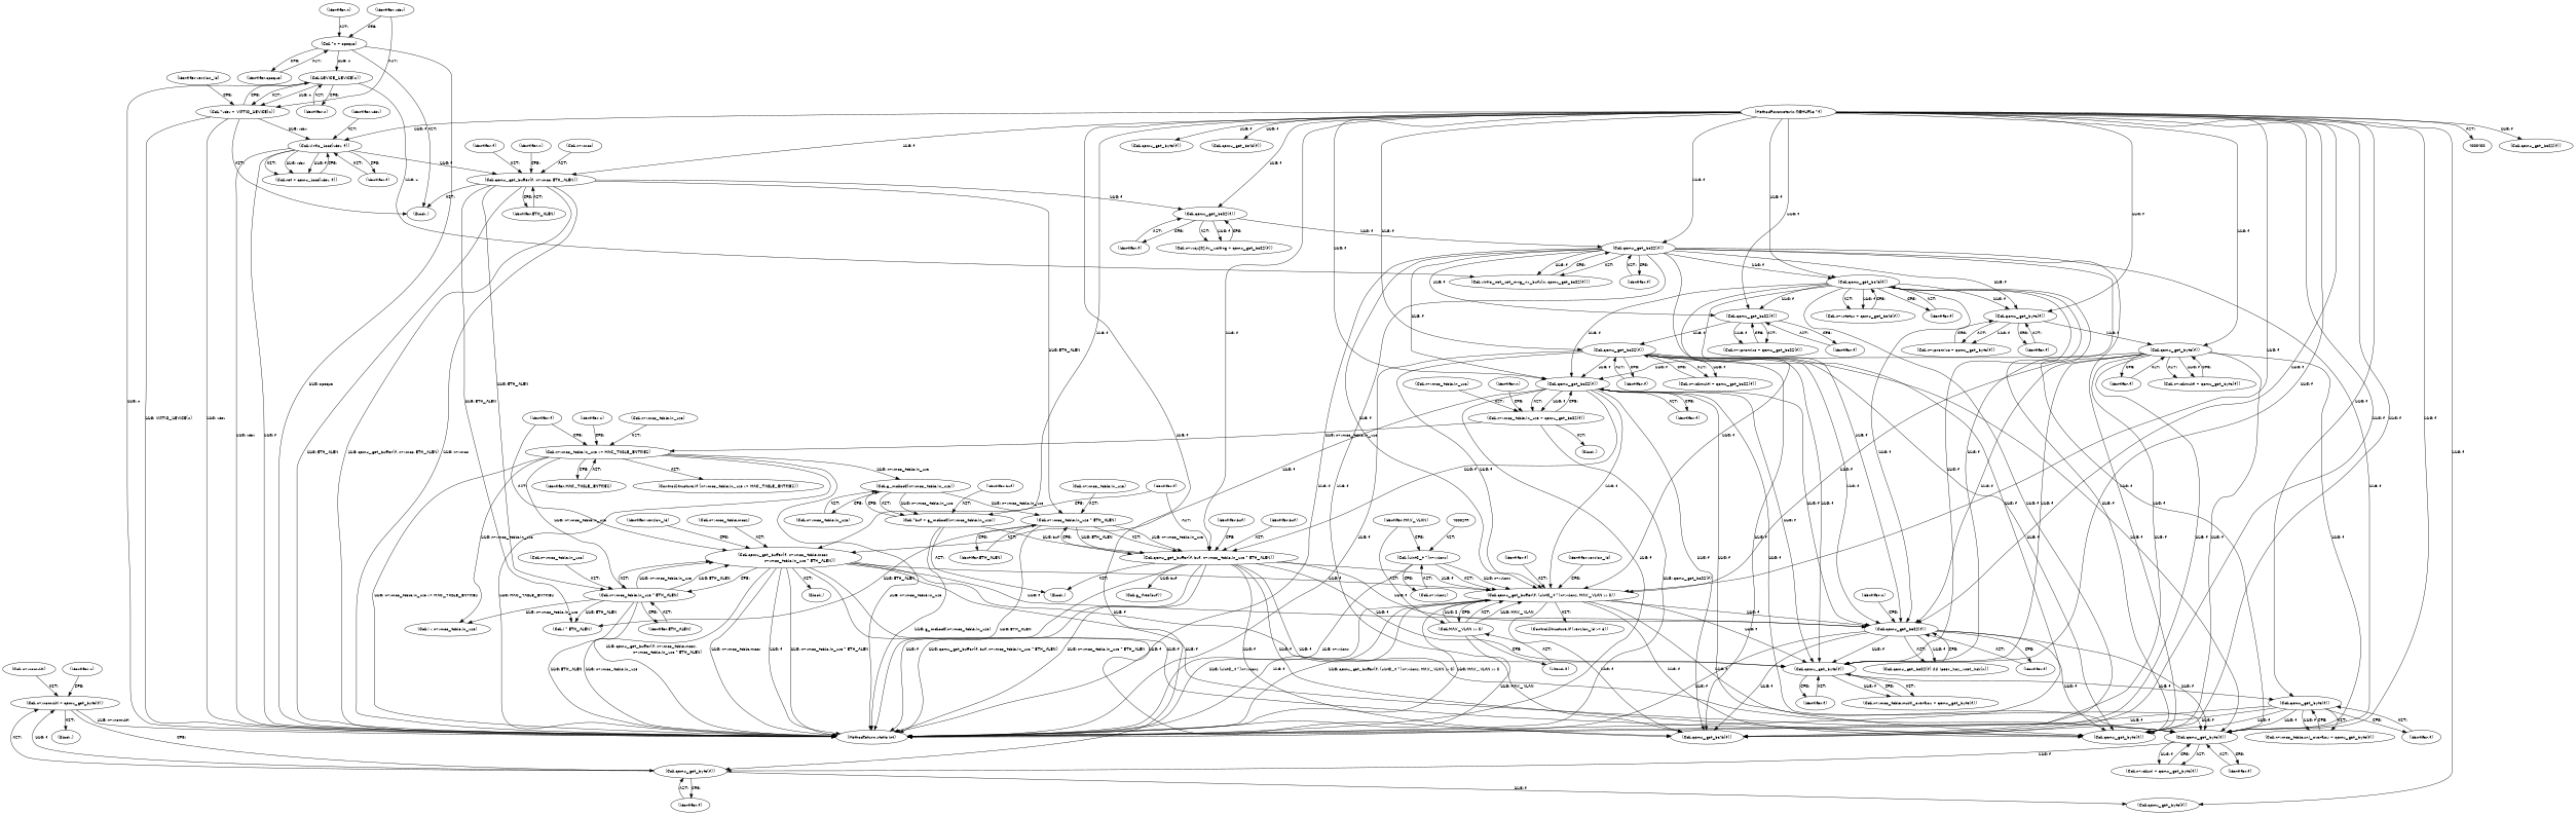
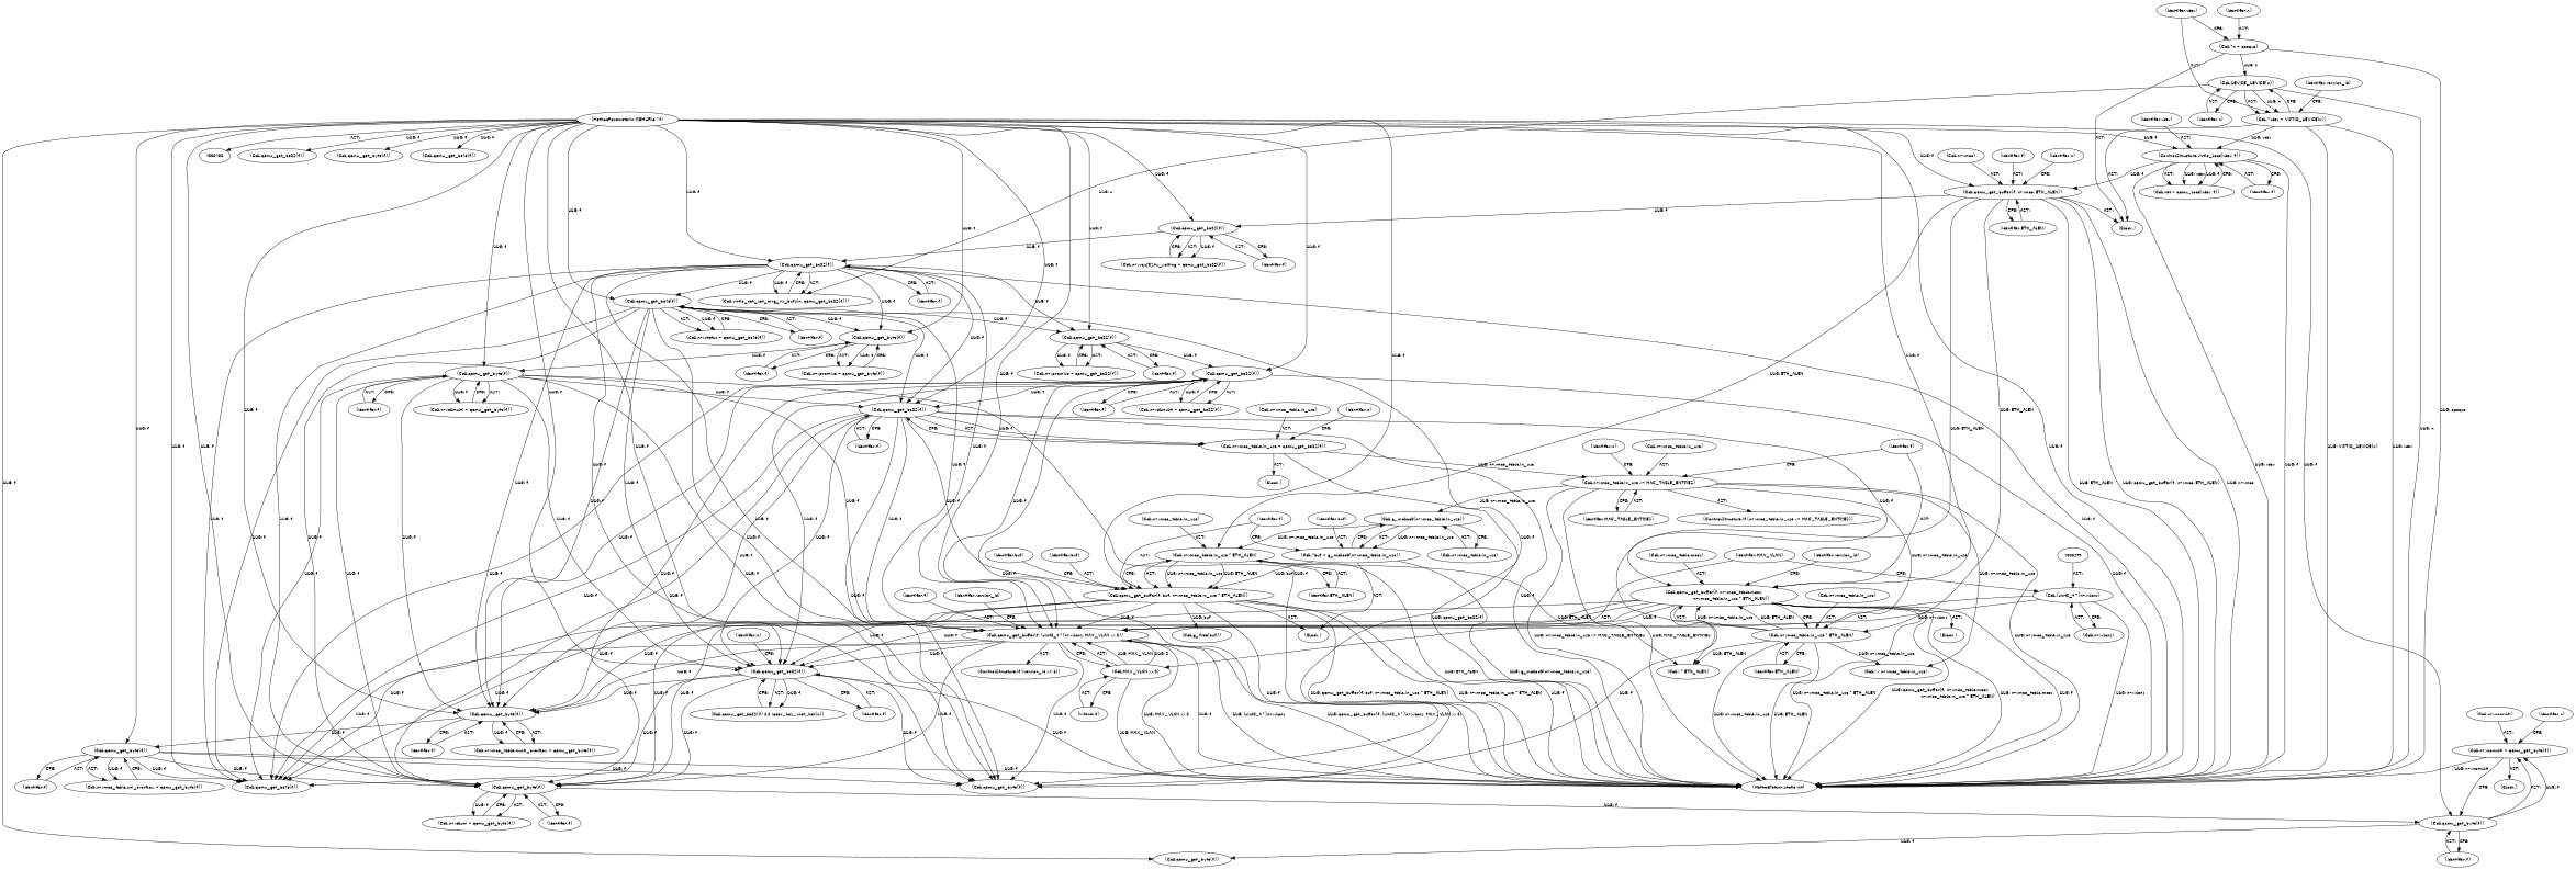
  digraph {
    fontname="Patrick Hand"
    node [fontname="Patrick Hand"]
    edge [fontname="Patrick Hand"]
    n1 [label="(Call,n->nomulti = qemu_get_byte(f))"]
    n2 [label="(Call,qemu_get_byte(f))"]
    n3 [label="(Block,)"]
    n4 [label="(MethodReturn,static int)"]
    n5 [label="(Identifier,f)"]
    n6 [label="(Call,qemu_get_byte(f))"]
    n7 [label="(Call,qemu_get_byte(f))"]
    n8 [label="(Identifier,f)"]
    n9 [label="(Call,n->alluni = qemu_get_byte(f))"]
    n10 [label="(Call,qemu_get_byte(f))"]
    n11 [label="(Call,qemu_get_byte(f))"]
    n12 [label="(Call,qemu_get_be16(f))"]
    n13 [label="(Identifier,f)"]
    n14 [label="(Call,n->mac_table.uni_overflow = qemu_get_byte(f))"]
    n15 [label="(Call,qemu_get_byte(f))"]
    n16 [label="(Call,n->mac_table.multi_overflow = qemu_get_byte(f))"]
    n17 [label="(Identifier,f)"]
    n18 [label="(Call,qemu_get_be32(f))"]
    n19 [label="(Call,qemu_get_buffer(f, (uint8_t *)n->vlans, MAX_VLAN >> 3))"]
    n20 [label="(Call,qemu_get_buffer(f, n->mac_table.macs,\n                            n->mac_table.in_use * ETH_ALEN))"]
    n21 [label="(Call,n->mac_table.in_use = qemu_get_be32(f))"]
    n22 [label="(Call,qemu_get_buffer(f, buf, n->mac_table.in_use * ETH_ALEN))"]
    n23 [label="(Call,qemu_get_be32(f))"]
    n24 [label="(Identifier,f)"]
    n25 [label="(Call,MAX_VLAN >> 3)"]
    n26 [label="(ControlStructure,if (version_id >= 6))"]
    n27 [label="(Call,n->mac_table.in_use * ETH_ALEN)"]
    n28 [label="(Block,)"]
    n29 [label="(Call,n->mac_table.in_use <= MAC_TABLE_ENTRIES)"]
    n30 [label="(Block,)"]
    n31 [label="(Call,n->mac_table.in_use * ETH_ALEN)"]
    n32 [label="(Call,g_free(buf))"]
    n33 [label="(Block,)"]
    n34 [label="(Identifier,f)"]
    n35 [label="(Call,qemu_get_be32(f) && !peer_has_vnet_hdr(n))"]
    n36 [label="(Call,qemu_get_be32(f))"]
    n37 [label="(Call,qemu_get_byte(f))"]
    n38 [label="(Call,qemu_get_be16(f))"]
    n39 [label="(Call,qemu_get_be32(f))"]
    n40 [label="(Identifier,f)"]
    n41 [label="(Call,virtio_net_set_mrg_rx_bufs(n, qemu_get_be32(f)))"]
    n42 [label="(Call,qemu_get_byte(f))"]
    n43 [label="(Call,n->promisc = qemu_get_byte(f))"]
    n44 [label="(Identifier,f)"]
    n45 [label="(Identifier,f)"]
    n46 [label="(Call,n->status = qemu_get_be16(f))"]
    n47 [label="(Call,qemu_get_be32(f))"]
    n48 [label="(Identifier,f)"]
    n49 [label="(Call,n->promisc = qemu_get_be32(f))"]
    n50 [label="(Call,qemu_get_be32(f))"]
    n51 [label="(Identifier,f)"]
    n52 [label="(Call,n->vqs[0].tx_waiting = qemu_get_be32(f))"]
    n53 [label="(Call,qemu_get_buffer(f, n->mac, ETH_ALEN))"]
    n54 [label="(Identifier,ETH_ALEN)"]
    n55 [label="(Call,i * ETH_ALEN)"]
    n56 [label="(Block,)"]
    n57 [label="(Identifier,ETH_ALEN)"]
    n58 [label="(Call,i < n->mac_table.in_use)"]
    n59 [label="(Identifier,ETH_ALEN)"]
-   n60 [label="(Call,virtio_load(vdev, f))"]
+   n60 [label="(ControlStructure,virtio_load(vdev, f))"]
    n61 [label="(Call,ret = qemu_load(vdev, f))"]
    n62 [label="(Identifier,f)"]
    n63 [label="(Call,*vdev = VIRTIO_DEVICE(n))"]
    n64 [label="(Call,DEVICE_DEVICE(n))"]
    n65 [label="(Identifier,n)"]
    n66 [label="(Call,*n = opaque)"]
-   n67 [label="(Identifier,opaque)"]
    n68 [label="(MethodParameterIn,QEMUFile *f)"]
    1000103
    n70 [label="(Call,qemu_get_be32(f))"]
    n71 [label="(Call,qemu_get_byte(f))"]
    n72 [label="(Call,qemu_get_be16(f))"]
    n73 [label="(Identifier,f)"]
    n74 [label="(Call,n->allmulti = qemu_get_byte(f))"]
    n75 [label="(Identifier,f)"]
    n76 [label="(Call,n->allmulti = qemu_get_be32(f))"]
    n77 [label="(Literal,3)"]
    n78 [label="(Call,g_malloc0(n->mac_table.in_use))"]
    n79 [label="(ControlStructure,if (n->mac_table.in_use <= MAC_TABLE_ENTRIES))"]
    n80 [label="(Identifier,MAC_TABLE_ENTRIES)"]
    n81 [label="(Call,*buf = g_malloc0(n->mac_table.in_use))"]
    n82 [label="(Call,n->mac_table.in_use)"]
    n83 [label="(Call,(uint8_t *)n->vlans)"]
    n84 [label="(Call,n->vlans)"]
    n85 [label="(Identifier,n)"]
    n86 [label="(Call,n->mac_table.in_use)"]
    n87 [label="(Identifier,buf)"]
    n88 [label="(Identifier,MAX_VLAN)"]
    n89 [label="(Identifier,vdev)"]
    n90 [label="(Identifier,version_id)"]
    n91 [label="(Identifier,n)"]
    n92 [label="(Call,n->mac)"]
    n93 [label="(Identifier,f)"]
    n94 [label="(Identifier,f)"]
    n95 [label="(Identifier,version_id)"]
    n96 [label="(Call,n->mac_table.in_use)"]
    n97 [label="(Call,n->mac_table.macs)"]
    n98 [label="(Identifier,n)"]
    n99 [label="(Identifier,version_id)"]
    n100 [label="(Call,n->mac_table.in_use)"]
    n101 [label="(Identifier,n)"]
    n102 [label="(Identifier,f)"]
    n103 [label="(Identifier,buf)"]
    n104 [label="(Identifier,vdev)"]
    n105 [label="(Identifier,n)"]
    n106 [label="(Identifier,buf)"]
    n107 [label="(Identifier,n)"]
    n108 [label="(Call,n->mac_table.in_use)"]
    n109 [label="(Identifier,f)"]
    n110 [label="(Call,n->nomulti)"]
    1000299
    n1 -> n2 [label="CFG: "]
    n1 -> n3 [label="AST: "]
    n1 -> n4 [label="DDG: n->nomulti"]
    n2 -> n1 [label="AST: "]
    n2 -> n1 [label="DDG: f"]
    n2 -> n5 [label="CFG: "]
    n2 -> n6 [label="DDG: f"]
    n5 -> n2 [label="AST: "]
    n7 -> n2 [label="DDG: f"]
    n7 -> n8 [label="CFG: "]
    n7 -> n9 [label="AST: "]
    n7 -> n9 [label="DDG: f"]
    n8 -> n7 [label="AST: "]
    n9 -> n7 [label="CFG: "]
    n10 -> n4 [label="DDG: f"]
    n10 -> n7 [label="DDG: f"]
    n10 -> n11 [label="DDG: f"]
    n10 -> n12 [label="DDG: f"]
    n10 -> n13 [label="CFG: "]
    n10 -> n14 [label="AST: "]
    n10 -> n14 [label="DDG: f"]
    n13 -> n10 [label="AST: "]
    n14 -> n10 [label="CFG: "]
    n15 -> n10 [label="DDG: f"]
    n15 -> n16 [label="AST: "]
    n15 -> n16 [label="DDG: f"]
    n15 -> n17 [label="CFG: "]
    n16 -> n15 [label="CFG: "]
    n17 -> n15 [label="AST: "]
    n18 -> n4 [label="DDG: f"]
    n18 -> n7 [label="DDG: f"]
    n18 -> n11 [label="DDG: f"]
    n18 -> n12 [label="DDG: f"]
    n18 -> n15 [label="DDG: f"]
    n18 -> n19 [label="DDG: f"]
    n18 -> n20 [label="DDG: f"]
    n18 -> n21 [label="AST: "]
    n18 -> n21 [label="DDG: f"]
    n18 -> n22 [label="DDG: f"]
    n18 -> n23 [label="DDG: f"]
    n18 -> n24 [label="CFG: "]
    n19 -> n4 [label="DDG: (uint8_t *)n->vlans"]
    n19 -> n4 [label="DDG: qemu_get_buffer(f, (uint8_t *)n->vlans, MAX_VLAN >> 3)"]
    n19 -> n4 [label="DDG: MAX_VLAN >> 3"]
    n19 -> n4 [label="DDG: f"]
    n19 -> n7 [label="DDG: f"]
    n19 -> n11 [label="DDG: f"]
    n19 -> n12 [label="DDG: f"]
    n19 -> n15 [label="DDG: f"]
    n19 -> n23 [label="DDG: f"]
    n19 -> n25 [label="CFG: "]
    n19 -> n26 [label="AST: "]
    n20 -> n4 [label="DDG: n->mac_table.in_use * ETH_ALEN"]
    n20 -> n4 [label="DDG: qemu_get_buffer(f, n->mac_table.macs,\n                            n->mac_table.in_use * ETH_ALEN)"]
    n20 -> n4 [label="DDG: n->mac_table.macs"]
    n20 -> n4 [label="DDG: f"]
    n20 -> n7 [label="DDG: f"]
    n20 -> n11 [label="DDG: f"]
    n20 -> n12 [label="DDG: f"]
    n20 -> n15 [label="DDG: f"]
    n20 -> n19 [label="DDG: f"]
    n20 -> n23 [label="DDG: f"]
    n20 -> n27 [label="CFG: "]
    n20 -> n28 [label="AST: "]
    n21 -> n4 [label="DDG: qemu_get_be32(f)"]
    n21 -> n18 [label="CFG: "]
    n21 -> n29 [label="DDG: n->mac_table.in_use"]
    n21 -> n30 [label="AST: "]
    n22 -> n4 [label="DDG: qemu_get_buffer(f, buf, n->mac_table.in_use * ETH_ALEN)"]
    n22 -> n4 [label="DDG: n->mac_table.in_use * ETH_ALEN"]
    n22 -> n4 [label="DDG: f"]
    n22 -> n7 [label="DDG: f"]
    n22 -> n11 [label="DDG: f"]
    n22 -> n12 [label="DDG: f"]
    n22 -> n15 [label="DDG: f"]
    n22 -> n19 [label="DDG: f"]
    n22 -> n23 [label="DDG: f"]
    n22 -> n31 [label="CFG: "]
    n22 -> n32 [label="DDG: buf"]
    n22 -> n33 [label="AST: "]
    n23 -> n4 [label="DDG: f"]
    n23 -> n7 [label="DDG: f"]
    n23 -> n11 [label="DDG: f"]
    n23 -> n12 [label="DDG: f"]
    n23 -> n15 [label="DDG: f"]
    n23 -> n34 [label="CFG: "]
    n23 -> n35 [label="AST: "]
    n23 -> n35 [label="DDG: f"]
    n24 -> n18 [label="AST: "]
    n25 -> n4 [label="DDG: MAX_VLAN"]
    n25 -> n19 [label="AST: "]
    n25 -> n19 [label="DDG: MAX_VLAN"]
    n25 -> n19 [label="DDG: 3"]
    n25 -> n77 [label="CFG: "]
    n27 -> n4 [label="DDG: n->mac_table.in_use"]
    n27 -> n4 [label="DDG: ETH_ALEN"]
    n27 -> n20 [label="AST: "]
    n27 -> n20 [label="DDG: n->mac_table.in_use"]
    n27 -> n20 [label="DDG: ETH_ALEN"]
    n27 -> n55 [label="DDG: ETH_ALEN"]
    n27 -> n57 [label="CFG: "]
    n27 -> n58 [label="DDG: n->mac_table.in_use"]
    n29 -> n4 [label="DDG: n->mac_table.in_use <= MAC_TABLE_ENTRIES"]
    n29 -> n4 [label="DDG: MAC_TABLE_ENTRIES"]
    n29 -> n4 [label="DDG: n->mac_table.in_use"]
    n29 -> n27 [label="DDG: n->mac_table.in_use"]
    n29 -> n58 [label="DDG: n->mac_table.in_use"]
    n29 -> n78 [label="DDG: n->mac_table.in_use"]
    n29 -> n79 [label="AST: "]
    n29 -> n80 [label="CFG: "]
    n31 -> n4 [label="DDG: ETH_ALEN"]
    n31 -> n22 [label="AST: "]
    n31 -> n22 [label="DDG: n->mac_table.in_use"]
    n31 -> n22 [label="DDG: ETH_ALEN"]
    n31 -> n55 [label="DDG: ETH_ALEN"]
    n31 -> n59 [label="CFG: "]
    n34 -> n23 [label="AST: "]
    n35 -> n23 [label="CFG: "]
    n36 -> n4 [label="DDG: f"]
    n36 -> n7 [label="DDG: f"]
    n36 -> n11 [label="DDG: f"]
    n36 -> n12 [label="DDG: f"]
    n36 -> n15 [label="DDG: f"]
    n36 -> n18 [label="DDG: f"]
    n36 -> n19 [label="DDG: f"]
    n36 -> n23 [label="DDG: f"]
    n36 -> n37 [label="DDG: f"]
    n36 -> n38 [label="DDG: f"]
    n36 -> n39 [label="DDG: f"]
    n36 -> n40 [label="CFG: "]
    n36 -> n41 [label="AST: "]
    n36 -> n41 [label="DDG: f"]
    n37 -> n42 [label="DDG: f"]
    n37 -> n43 [label="AST: "]
    n37 -> n43 [label="DDG: f"]
    n37 -> n44 [label="CFG: "]
    n38 -> n4 [label="DDG: f"]
    n38 -> n7 [label="DDG: f"]
    n38 -> n11 [label="DDG: f"]
    n38 -> n12 [label="DDG: f"]
    n38 -> n15 [label="DDG: f"]
    n38 -> n18 [label="DDG: f"]
    n38 -> n19 [label="DDG: f"]
    n38 -> n23 [label="DDG: f"]
    n38 -> n37 [label="DDG: f"]
    n38 -> n39 [label="DDG: f"]
    n38 -> n45 [label="CFG: "]
    n38 -> n46 [label="AST: "]
    n38 -> n46 [label="DDG: f"]
    n39 -> n47 [label="DDG: f"]
    n39 -> n48 [label="CFG: "]
    n39 -> n49 [label="AST: "]
    n39 -> n49 [label="DDG: f"]
    n40 -> n36 [label="AST: "]
    n41 -> n36 [label="CFG: "]
    n42 -> n4 [label="DDG: f"]
    n42 -> n7 [label="DDG: f"]
    n42 -> n11 [label="DDG: f"]
    n42 -> n12 [label="DDG: f"]
    n42 -> n15 [label="DDG: f"]
    n42 -> n18 [label="DDG: f"]
    n42 -> n19 [label="DDG: f"]
    n42 -> n23 [label="DDG: f"]
    n42 -> n73 [label="CFG: "]
    n42 -> n74 [label="AST: "]
    n42 -> n74 [label="DDG: f"]
    n43 -> n37 [label="CFG: "]
    n44 -> n37 [label="AST: "]
    n45 -> n38 [label="AST: "]
    n46 -> n38 [label="CFG: "]
    n47 -> n4 [label="DDG: f"]
    n47 -> n7 [label="DDG: f"]
    n47 -> n11 [label="DDG: f"]
    n47 -> n12 [label="DDG: f"]
    n47 -> n15 [label="DDG: f"]
    n47 -> n18 [label="DDG: f"]
    n47 -> n19 [label="DDG: f"]
    n47 -> n23 [label="DDG: f"]
    n47 -> n75 [label="CFG: "]
    n47 -> n76 [label="AST: "]
    n47 -> n76 [label="DDG: f"]
    n48 -> n39 [label="AST: "]
    n49 -> n39 [label="CFG: "]
    n50 -> n36 [label="DDG: f"]
    n50 -> n51 [label="CFG: "]
    n50 -> n52 [label="AST: "]
    n50 -> n52 [label="DDG: f"]
    n51 -> n50 [label="AST: "]
    n52 -> n50 [label="CFG: "]
    n53 -> n4 [label="DDG: qemu_get_buffer(f, n->mac, ETH_ALEN)"]
    n53 -> n4 [label="DDG: n->mac"]
    n53 -> n4 [label="DDG: ETH_ALEN"]
    n53 -> n27 [label="DDG: ETH_ALEN"]
    n53 -> n31 [label="DDG: ETH_ALEN"]
    n53 -> n50 [label="DDG: f"]
    n53 -> n54 [label="CFG: "]
    n53 -> n55 [label="DDG: ETH_ALEN"]
    n53 -> n56 [label="AST: "]
    n54 -> n53 [label="AST: "]
    n57 -> n27 [label="AST: "]
    n59 -> n31 [label="AST: "]
    n60 -> n4 [label="DDG: vdev"]
    n60 -> n4 [label="DDG: f"]
    n60 -> n53 [label="DDG: f"]
    n60 -> n61 [label="AST: "]
    n60 -> n61 [label="DDG: vdev"]
    n60 -> n61 [label="DDG: f"]
    n60 -> n62 [label="CFG: "]
    n61 -> n60 [label="CFG: "]
    n62 -> n60 [label="AST: "]
    n63 -> n4 [label="DDG: vdev"]
    n63 -> n4 [label="DDG: VIRTIO_DEVICE(n)"]
    n63 -> n56 [label="AST: "]
    n63 -> n60 [label="DDG: vdev"]
    n63 -> n64 [label="CFG: "]
    n64 -> n4 [label="DDG: n"]
    n64 -> n41 [label="DDG: n"]
    n64 -> n63 [label="AST: "]
    n64 -> n63 [label="DDG: n"]
    n64 -> n65 [label="CFG: "]
    n65 -> n64 [label="AST: "]
    n66 -> n4 [label="DDG: opaque"]
    n66 -> n56 [label="AST: "]
    n66 -> n64 [label="DDG: n"]
-   n66 -> n67 [label="CFG: "]
-   n67 -> n66 [label="AST: "]
    n68 -> n2 [label="DDG: f"]
+   n68 -> n4 [label="DDG: f"]
    n68 -> n6 [label="DDG: f"]
    n68 -> n7 [label="DDG: f"]
    n68 -> n10 [label="DDG: f"]
    n68 -> n11 [label="DDG: f"]
    n68 -> n12 [label="DDG: f"]
    n68 -> n15 [label="DDG: f"]
    n68 -> n18 [label="DDG: f"]
    n68 -> n19 [label="DDG: f"]
    n68 -> n20 [label="DDG: f"]
    n68 -> n22 [label="DDG: f"]
    n68 -> n23 [label="DDG: f"]
    n68 -> n36 [label="DDG: f"]
    n68 -> n37 [label="DDG: f"]
    n68 -> n38 [label="DDG: f"]
    n68 -> n39 [label="DDG: f"]
    n68 -> n42 [label="DDG: f"]
    n68 -> n47 [label="DDG: f"]
    n68 -> n50 [label="DDG: f"]
    n68 -> n53 [label="DDG: f"]
    n68 -> n60 [label="DDG: f"]
    n68 -> 1000103 [label="AST: "]
    n68 -> n70 [label="DDG: f"]
    n68 -> n71 [label="DDG: f"]
    n68 -> n72 [label="DDG: f"]
    n73 -> n42 [label="AST: "]
    n74 -> n42 [label="CFG: "]
    n75 -> n47 [label="AST: "]
    n76 -> n47 [label="CFG: "]
    n77 -> n25 [label="AST: "]
    n78 -> n31 [label="DDG: n->mac_table.in_use"]
    n78 -> n81 [label="AST: "]
    n78 -> n81 [label="DDG: n->mac_table.in_use"]
    n78 -> n82 [label="CFG: "]
    n80 -> n29 [label="AST: "]
    n81 -> n4 [label="DDG: g_malloc0(n->mac_table.in_use)"]
    n81 -> n22 [label="DDG: buf"]
    n81 -> n33 [label="AST: "]
    n81 -> n78 [label="CFG: "]
    n82 -> n78 [label="AST: "]
    n83 -> n4 [label="DDG: n->vlans"]
    n83 -> n19 [label="AST: "]
    n83 -> n19 [label="DDG: n->vlans"]
    n83 -> n84 [label="CFG: "]
    n84 -> n83 [label="AST: "]
    n85 -> n53 [label="CFG: "]
    n86 -> n21 [label="AST: "]
    n87 -> n22 [label="CFG: "]
    n88 -> n25 [label="AST: "]
    n88 -> n83 [label="CFG: "]
    n89 -> n63 [label="AST: "]
    n89 -> n66 [label="CFG: "]
    n90 -> n63 [label="CFG: "]
    n91 -> n29 [label="CFG: "]
    n92 -> n53 [label="AST: "]
    n93 -> n19 [label="AST: "]
    n94 -> n53 [label="AST: "]
    n95 -> n19 [label="CFG: "]
    n96 -> n31 [label="AST: "]
    n97 -> n20 [label="AST: "]
    n98 -> n21 [label="CFG: "]
    n99 -> n20 [label="CFG: "]
    n100 -> n29 [label="AST: "]
    n101 -> n66 [label="AST: "]
    n102 -> n20 [label="AST: "]
    n102 -> n29 [label="CFG: "]
    n103 -> n81 [label="AST: "]
    n104 -> n60 [label="AST: "]
    n105 -> n23 [label="CFG: "]
    n106 -> n22 [label="AST: "]
    n107 -> n1 [label="CFG: "]
    n108 -> n27 [label="AST: "]
    n109 -> n22 [label="AST: "]
    n109 -> n81 [label="CFG: "]
    n110 -> n1 [label="AST: "]
    1000299 -> n83 [label="AST: "]
  }
